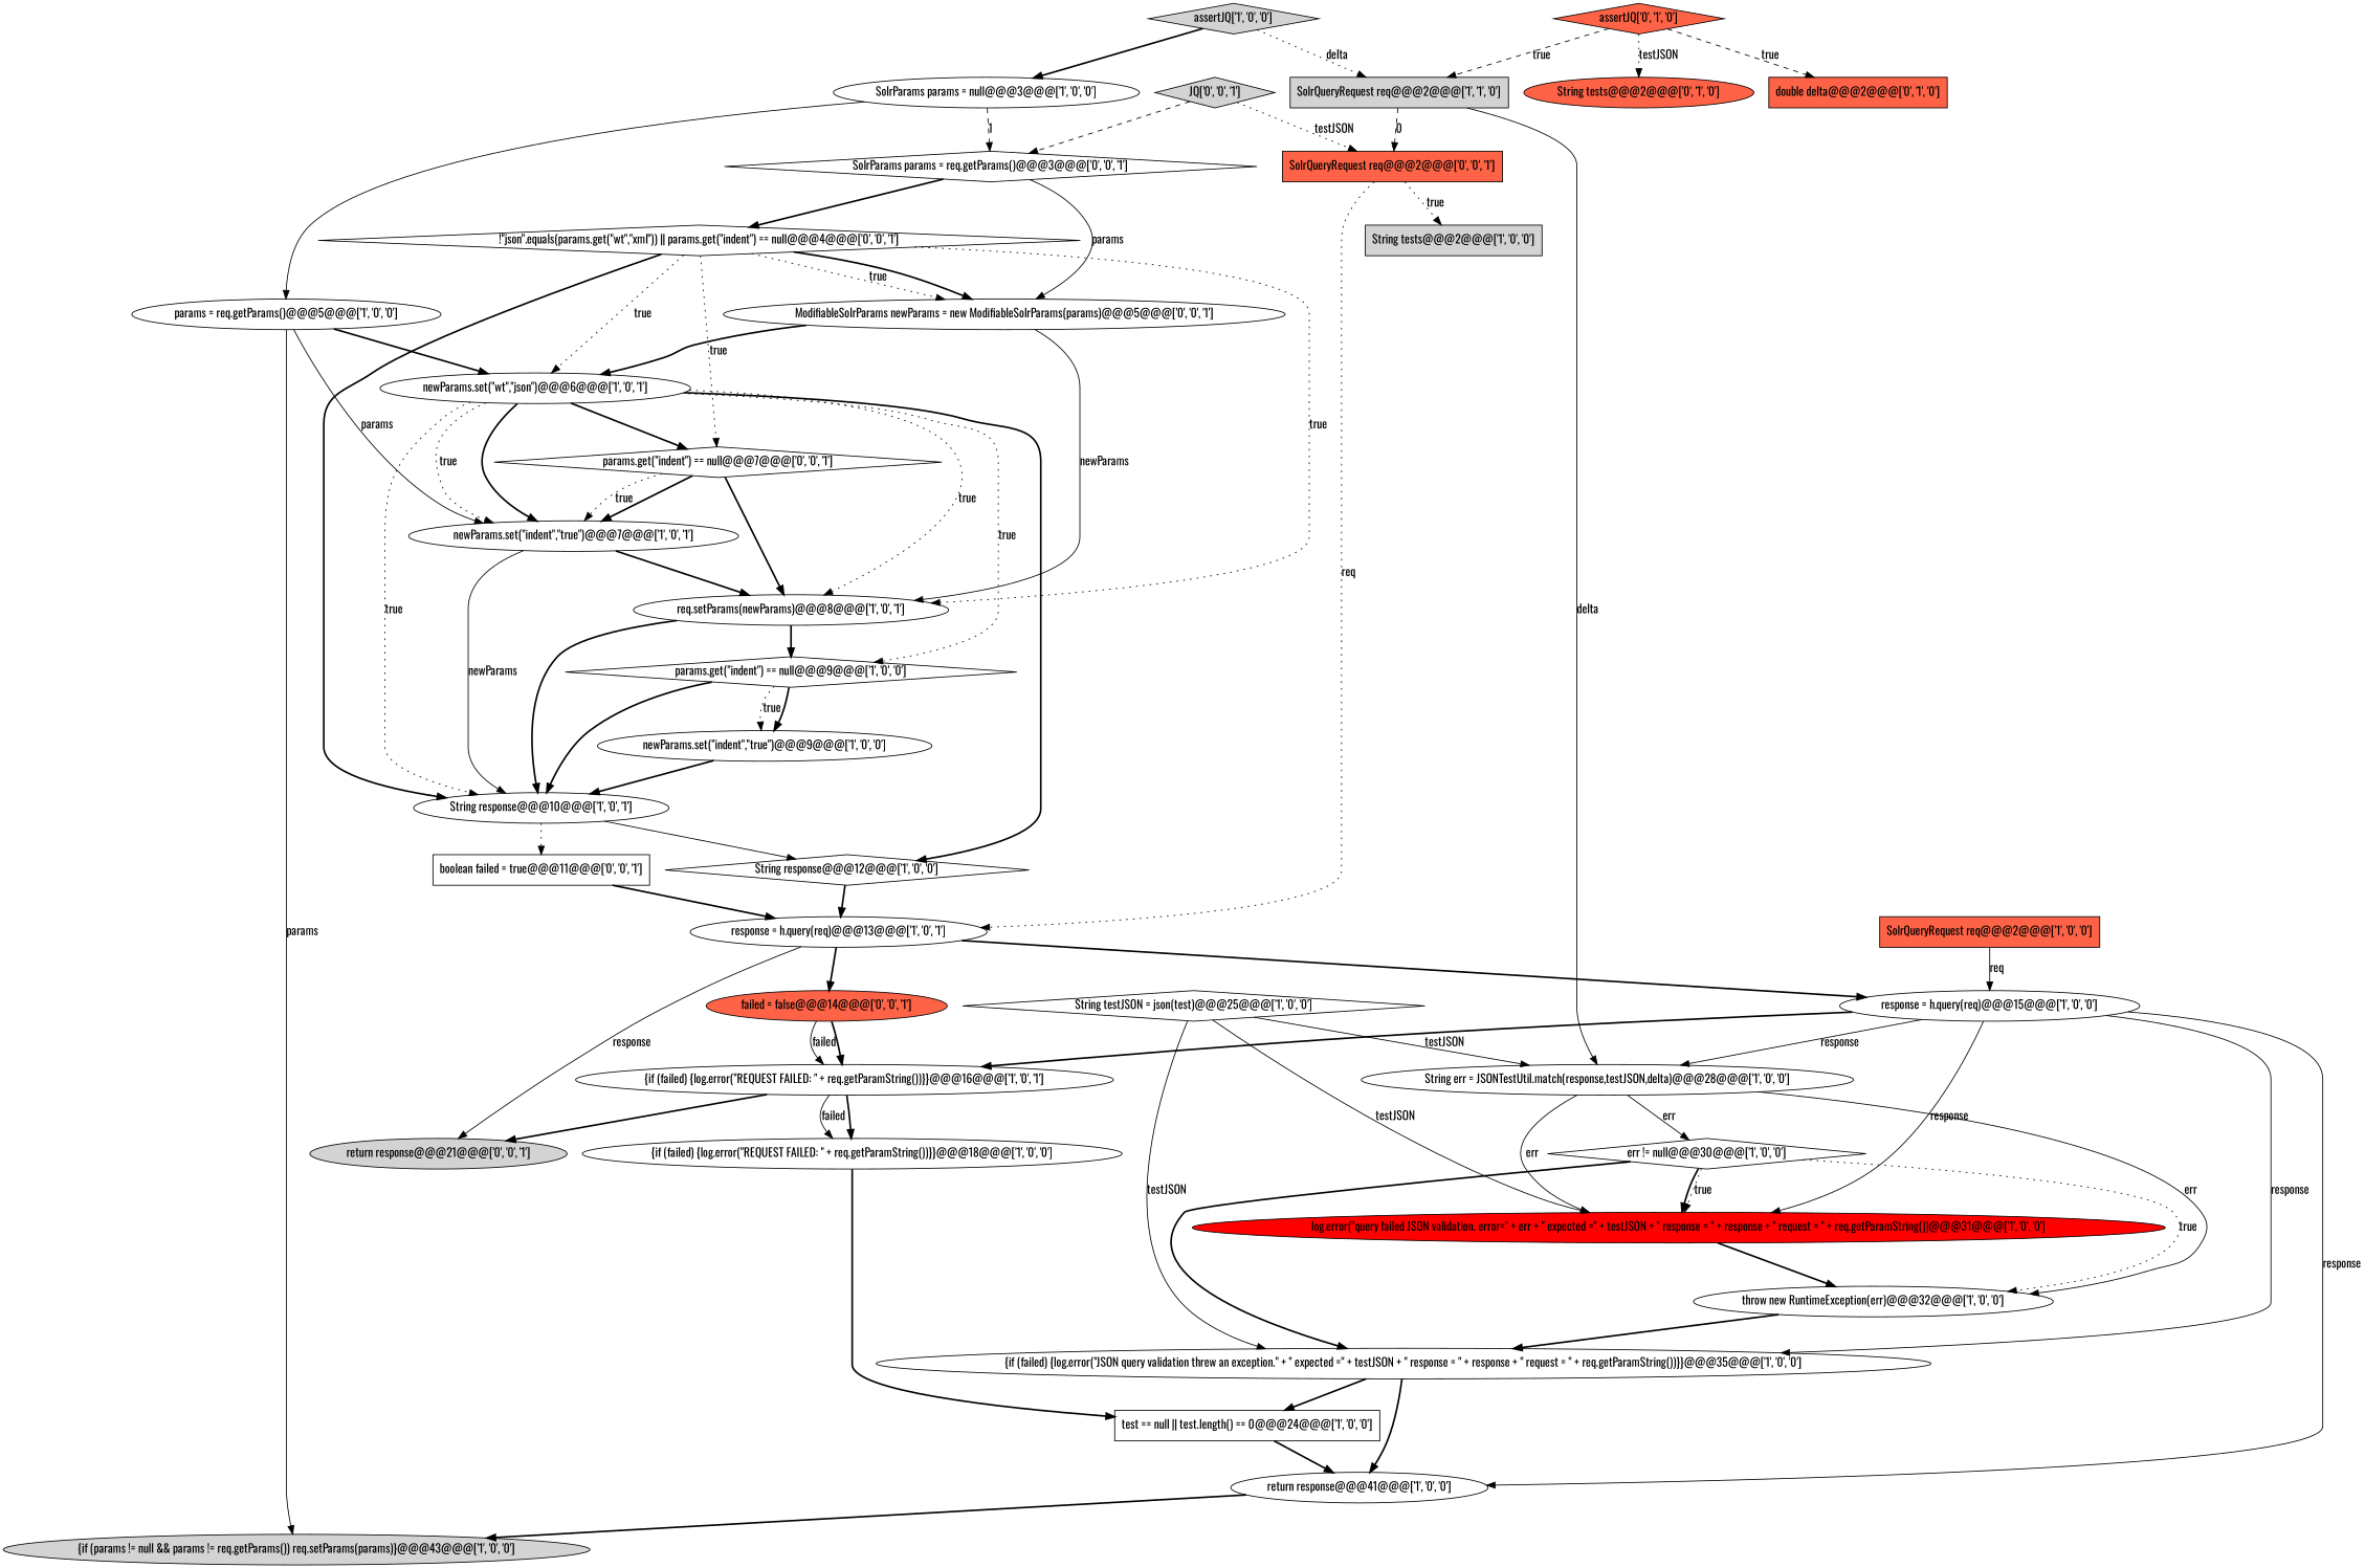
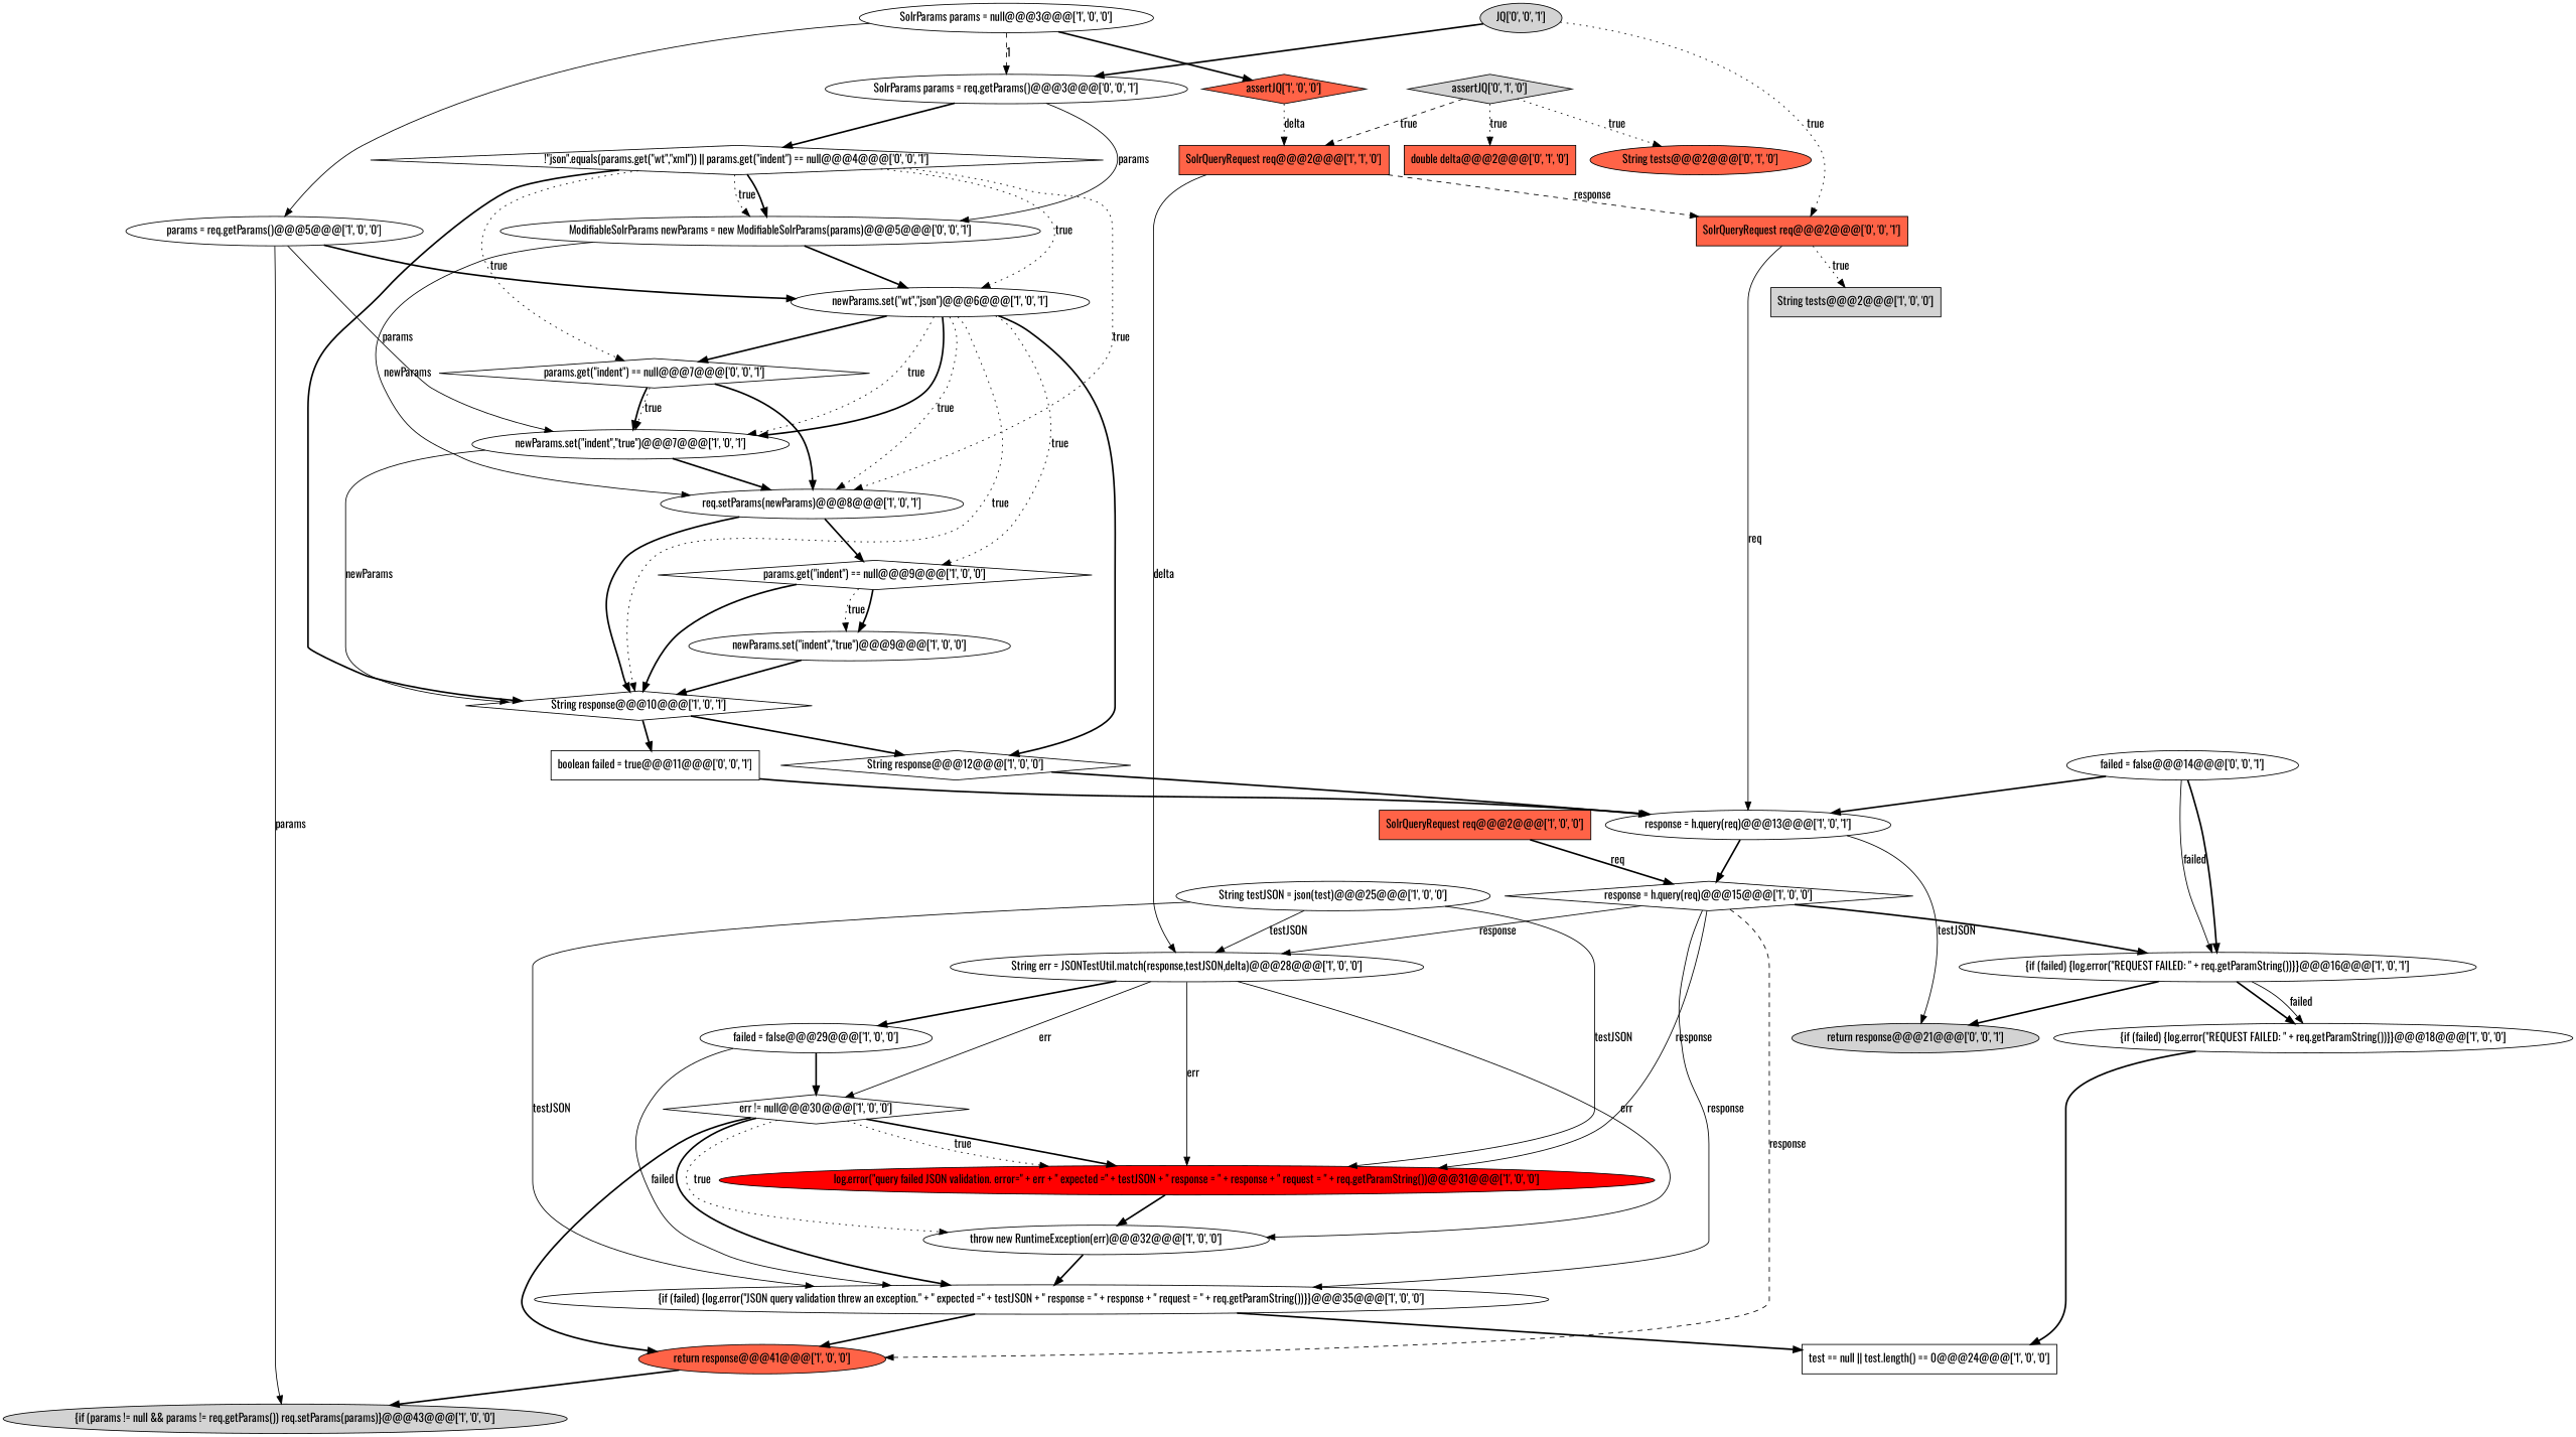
  digraph {
    fontname=Oswald
    node [fillcolor=white fontname=Oswald shape=ellipse style=filled]
    edge [fontname=Oswald style=bold]
    n1 [fillcolor=lightgray label="String tests@@@2@@@['1', '0', '0']" shape=box]
    n2 [label="throw new RuntimeException(err)@@@32@@@['1', '0', '0']"]
    n3 [label="{if (failed) {log.error(\"JSON query validation threw an exception.\" + \" expected =\" + testJSON + \" response = \" + response + \" request = \" + req.getParamString())}}@@@35@@@['1', '0', '0']"]
-   n4 [label="return response@@@41@@@['1', '0', '0']"]
+   n4 [fillcolor=tomato label="return response@@@41@@@['1', '0', '0']"]
    n5 [label="test == null || test.length() == 0@@@24@@@['1', '0', '0']" shape=box]
    n6 [label="response = h.query(req)@@@13@@@['1', '0', '1']"]
-   n7 [fillcolor=tomato label="failed = false@@@14@@@['0', '0', '1']"]
+   n7 [label="failed = false@@@14@@@['0', '0', '1']"]
    n8 [fillcolor=lightgray label="return response@@@21@@@['0', '0', '1']"]
-   n9 [label="response = h.query(req)@@@15@@@['1', '0', '0']"]
+   n9 [label="response = h.query(req)@@@15@@@['1', '0', '0']" shape=diamond]
    n10 [label="{if (failed) {log.error(\"REQUEST FAILED: \" + req.getParamString())}}@@@16@@@['1', '0', '1']"]
    n11 [label="String err = JSONTestUtil.match(response,testJSON,delta)@@@28@@@['1', '0', '0']"]
    n12 [fillcolor=red label="log.error(\"query failed JSON validation. error=\" + err + \" expected =\" + testJSON + \" response = \" + response + \" request = \" + req.getParamString())@@@31@@@['1', '0', '0']"]
    n13 [fillcolor=tomato label="SolrQueryRequest req@@@2@@@['1', '0', '0']" shape=box]
    n14 [label="req.setParams(newParams)@@@8@@@['1', '0', '1']"]
-   n15 [label="String response@@@10@@@['1', '0', '1']"]
+   n15 [label="String response@@@10@@@['1', '0', '1']" shape=diamond]
    n16 [label="params.get(\"indent\") == null@@@9@@@['1', '0', '0']" shape=diamond]
    n17 [label="String response@@@12@@@['1', '0', '0']" shape=diamond]
    n18 [label="boolean failed = true@@@11@@@['0', '0', '1']" shape=box]
    n19 [label="newParams.set(\"indent\",\"true\")@@@9@@@['1', '0', '0']"]
    n20 [label="err != null@@@30@@@['1', '0', '0']" shape=diamond]
+   n21 [label="failed = false@@@29@@@['1', '0', '0']"]
    n22 [label="SolrParams params = null@@@3@@@['1', '0', '0']"]
    n23 [label="params = req.getParams()@@@5@@@['1', '0', '0']"]
-   n24 [label="SolrParams params = req.getParams()@@@3@@@['0', '0', '1']" shape=diamond]
+   n24 [label="SolrParams params = req.getParams()@@@3@@@['0', '0', '1']"]
    n25 [label="newParams.set(\"wt\",\"json\")@@@6@@@['1', '0', '1']"]
    n26 [label="newParams.set(\"indent\",\"true\")@@@7@@@['1', '0', '1']"]
    n27 [fillcolor=lightgray label="{if (params != null && params != req.getParams()) req.setParams(params)}@@@43@@@['1', '0', '0']"]
    n28 [label="!\"json\".equals(params.get(\"wt\",\"xml\")) || params.get(\"indent\") == null@@@4@@@['0', '0', '1']" shape=diamond]
    n29 [label="ModifiableSolrParams newParams = new ModifiableSolrParams(params)@@@5@@@['0', '0', '1']"]
    n30 [label="{if (failed) {log.error(\"REQUEST FAILED: \" + req.getParamString())}}@@@18@@@['1', '0', '0']"]
    n31 [label="params.get(\"indent\") == null@@@7@@@['0', '0', '1']" shape=diamond]
    n32 [fillcolor=tomato label="double delta@@@2@@@['0', '1', '0']" shape=box]
-   n33 [label="String testJSON = json(test)@@@25@@@['1', '0', '0']" shape=diamond]
+   n33 [label="String testJSON = json(test)@@@25@@@['1', '0', '0']"]
    n34 [fillcolor=tomato label="SolrQueryRequest req@@@2@@@['0', '0', '1']" shape=box]
    n35 [fillcolor=tomato label="String tests@@@2@@@['0', '1', '0']"]
-   n36 [fillcolor=lightgray label="SolrQueryRequest req@@@2@@@['1', '1', '0']" shape=box]
-   n37 [fillcolor=tomato label="assertJQ['0', '1', '0']" shape=diamond]
-   n38 [fillcolor=lightgray label="assertJQ['1', '0', '0']" shape=diamond]
-   n39 [fillcolor=lightgray label="JQ['0', '0', '1']" shape=diamond]
+   n36 [fillcolor=tomato label="SolrQueryRequest req@@@2@@@['1', '1', '0']" shape=box]
+   n37 [fillcolor=lightgray label="assertJQ['0', '1', '0']" shape=diamond]
+   n38 [fillcolor=tomato label="assertJQ['1', '0', '0']" shape=diamond]
+   n39 [fillcolor=lightgray label="JQ['0', '0', '1']"]
    n2 -> n3
    n3 -> n4
    n3 -> n5
    n4 -> n27
-   n5 -> n4
-   n6 -> n7
-   n6 -> n8 [label=response style=solid]
+   n20 -> n4
+   n7 -> n6
+   n6 -> n8 [label=testJSON style=solid]
    n6 -> n9
    n7 -> n10 [label=failed style=solid]
    n7 -> n10
    n9 -> n3 [label=response style=solid]
-   n9 -> n4 [label=response style=solid]
+   n9 -> n4 [label=response style=dashed]
    n9 -> n10
    n9 -> n11 [label=response style=solid]
    n9 -> n12 [label=response style=solid]
    n10 -> n8
    n10 -> n30
    n10 -> n30 [label=failed style=solid]
    n11 -> n2 [label=err style=solid]
    n11 -> n12 [label=err style=solid]
    n11 -> n20 [label=err style=solid]
+   n11 -> n21
    n12 -> n2
-   n13 -> n9 [label=req style=solid]
+   n13 -> n9 [label=req]
    n14 -> n15
    n14 -> n16
-   n15 -> n17 [style=solid]
-   n15 -> n18 [style=dotted]
+   n15 -> n17
+   n15 -> n18
    n16 -> n15
    n16 -> n19 [label=true style=dotted]
    n16 -> n19
    n17 -> n6
    n18 -> n6
    n19 -> n15
    n20 -> n2 [label=true style=dotted]
    n20 -> n3
    n20 -> n12 [label=true style=dotted]
    n20 -> n12
+   n21 -> n3 [label=failed style=solid]
+   n21 -> n20
    n22 -> n23 [style=solid]
    n22 -> n24 [label=1 style=dashed]
    n23 -> n25
    n23 -> n26 [label=params style=solid]
    n23 -> n27 [label=params style=solid]
    n24 -> n28
    n24 -> n29 [label=params style=solid]
    n25 -> n14 [label=true style=dotted]
    n25 -> n15 [label=true style=dotted]
    n25 -> n16 [label=true style=dotted]
    n25 -> n17
    n25 -> n26 [label=true style=dotted]
    n25 -> n26
    n25 -> n31
    n26 -> n14
    n26 -> n15 [label=newParams style=solid]
    n28 -> n14 [label=true style=dotted]
    n28 -> n15
    n28 -> n25 [label=true style=dotted]
    n28 -> n29 [label=true style=dotted]
    n28 -> n29
    n28 -> n31 [label=true style=dotted]
    n29 -> n14 [label=newParams style=solid]
    n29 -> n25
    n30 -> n5
    n31 -> n14
    n31 -> n26
    n31 -> n26 [label=true style=dotted]
    n33 -> n3 [label=testJSON style=solid]
    n33 -> n11 [label=testJSON style=solid]
    n33 -> n12 [label=testJSON style=solid]
    n34 -> n1 [label=true style=dotted]
-   n34 -> n6 [label=req style=dotted]
+   n34 -> n6 [label=req style=solid]
    n36 -> n11 [label=delta style=solid]
-   n36 -> n34 [label=0 style=dashed]
-   n37 -> n32 [label=true style=dashed]
-   n37 -> n35 [label=testJSON style=dotted]
+   n36 -> n34 [label=response style=dashed]
+   n37 -> n32 [label=true style=dotted]
+   n37 -> n35 [label=true style=dotted]
    n37 -> n36 [label=true style=dashed]
-   n38 -> n22
+   n22 -> n38
    n38 -> n36 [label=delta style=dotted]
-   n39 -> n24 [style=dashed]
-   n39 -> n34 [label=testJSON style=dotted]
+   n39 -> n24
+   n39 -> n34 [label=true style=dotted]
  }
